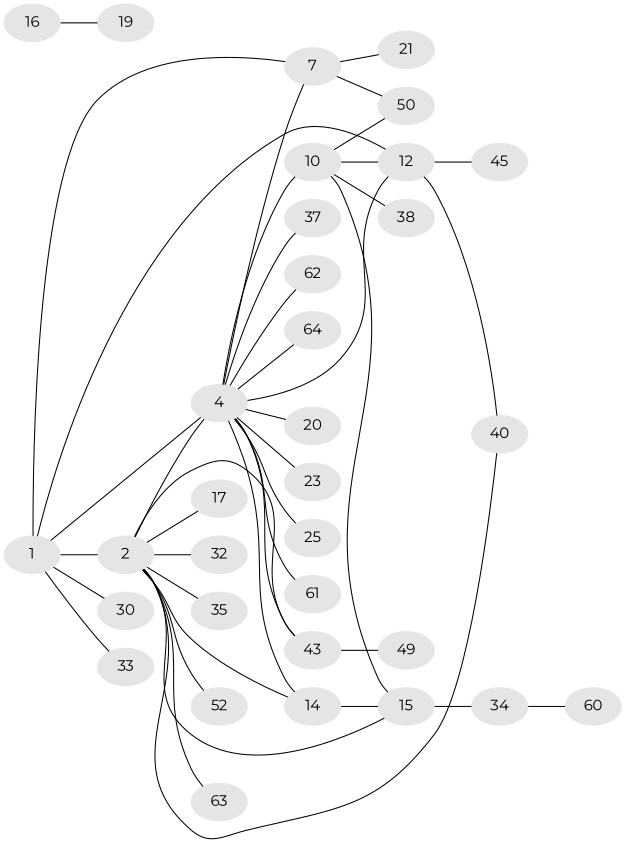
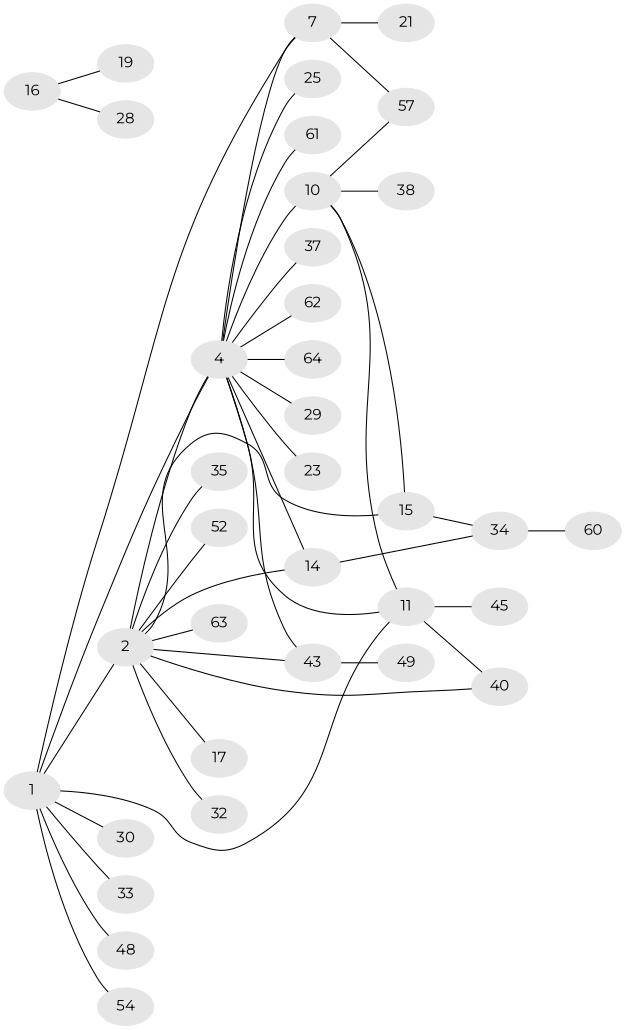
  graph {
    fontname=Montserrat
    rankdir=LR
    node [color=gray90 fontname=Montserrat style=filled]
    edge [fontname=Montserrat]
    1 [super="+3"]
    2 [super="+27+13"]
    4 [super="+9+58+5"]
    7 [super="+8"]
-   12
+   12 [label=11]
    30
    33 [super="+51"]
+   48 [super="+61"]
+   54
    14 [super="+22+26"]
    15
    17
    32
    35 [super="+56+47"]
    40 [super="+59"]
    43
    52
    63
    10 [super="+11+18+36"]
-   20
+   20 [label=29]
    23 [super="+44"]
    25
    n23 [label=61]
    37
    62
    64
    21
-   50
+   50 [label=57]
    45 [super="+46"]
    34 [super="+57"]
    49
    38 [super="+41"]
    16 [super="+29"]
    19
+   28
    60
    1 -- 2 [weight=2]
    1 -- 4
    1 -- 7
    1 -- 12
    1 -- 30
    1 -- 33
+   1 -- 48
+   1 -- 54
    2 -- 4
    2 -- 14
    2 -- 15
    2 -- 17
    2 -- 32
    2 -- 35
    2 -- 40
    2 -- 43
    2 -- 52
    2 -- 63
    4 -- 7 [weight=2]
    4 -- 12
    4 -- 14
    4 -- 43
    4 -- 10
    4 -- 20
    4 -- 23
    4 -- 25
    4 -- n23
    4 -- 37
    4 -- 62
    4 -- 64
    7 -- 21
    7 -- 50
    12 -- 40
    12 -- 45
-   14 -- 15
+   14 -- 34
    15 -- 34
    43 -- 49
    10 -- 12 [weight=2]
    10 -- 15
    10 -- 50
    10 -- 38
    34 -- 60
    16 -- 19
+   16 -- 28
  }
